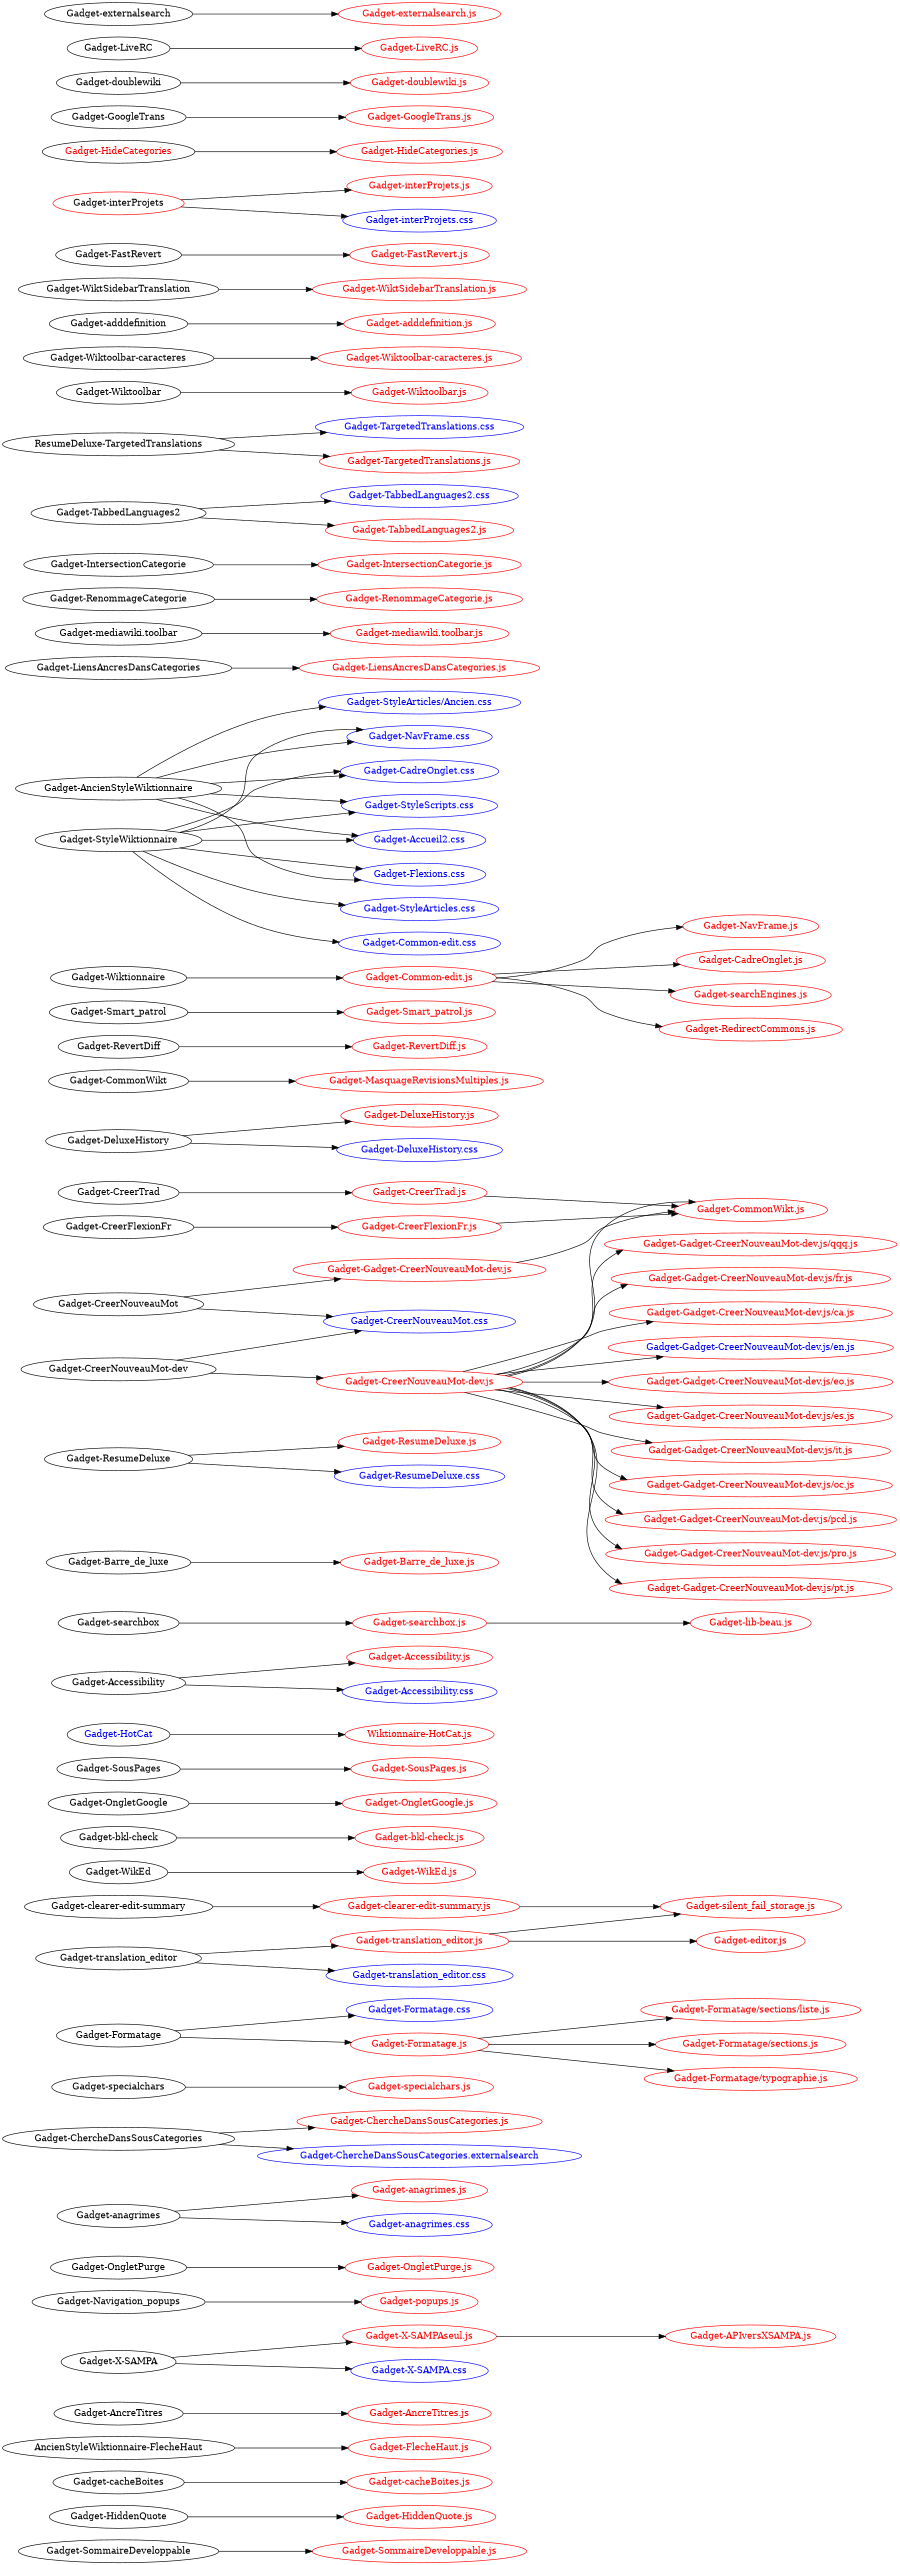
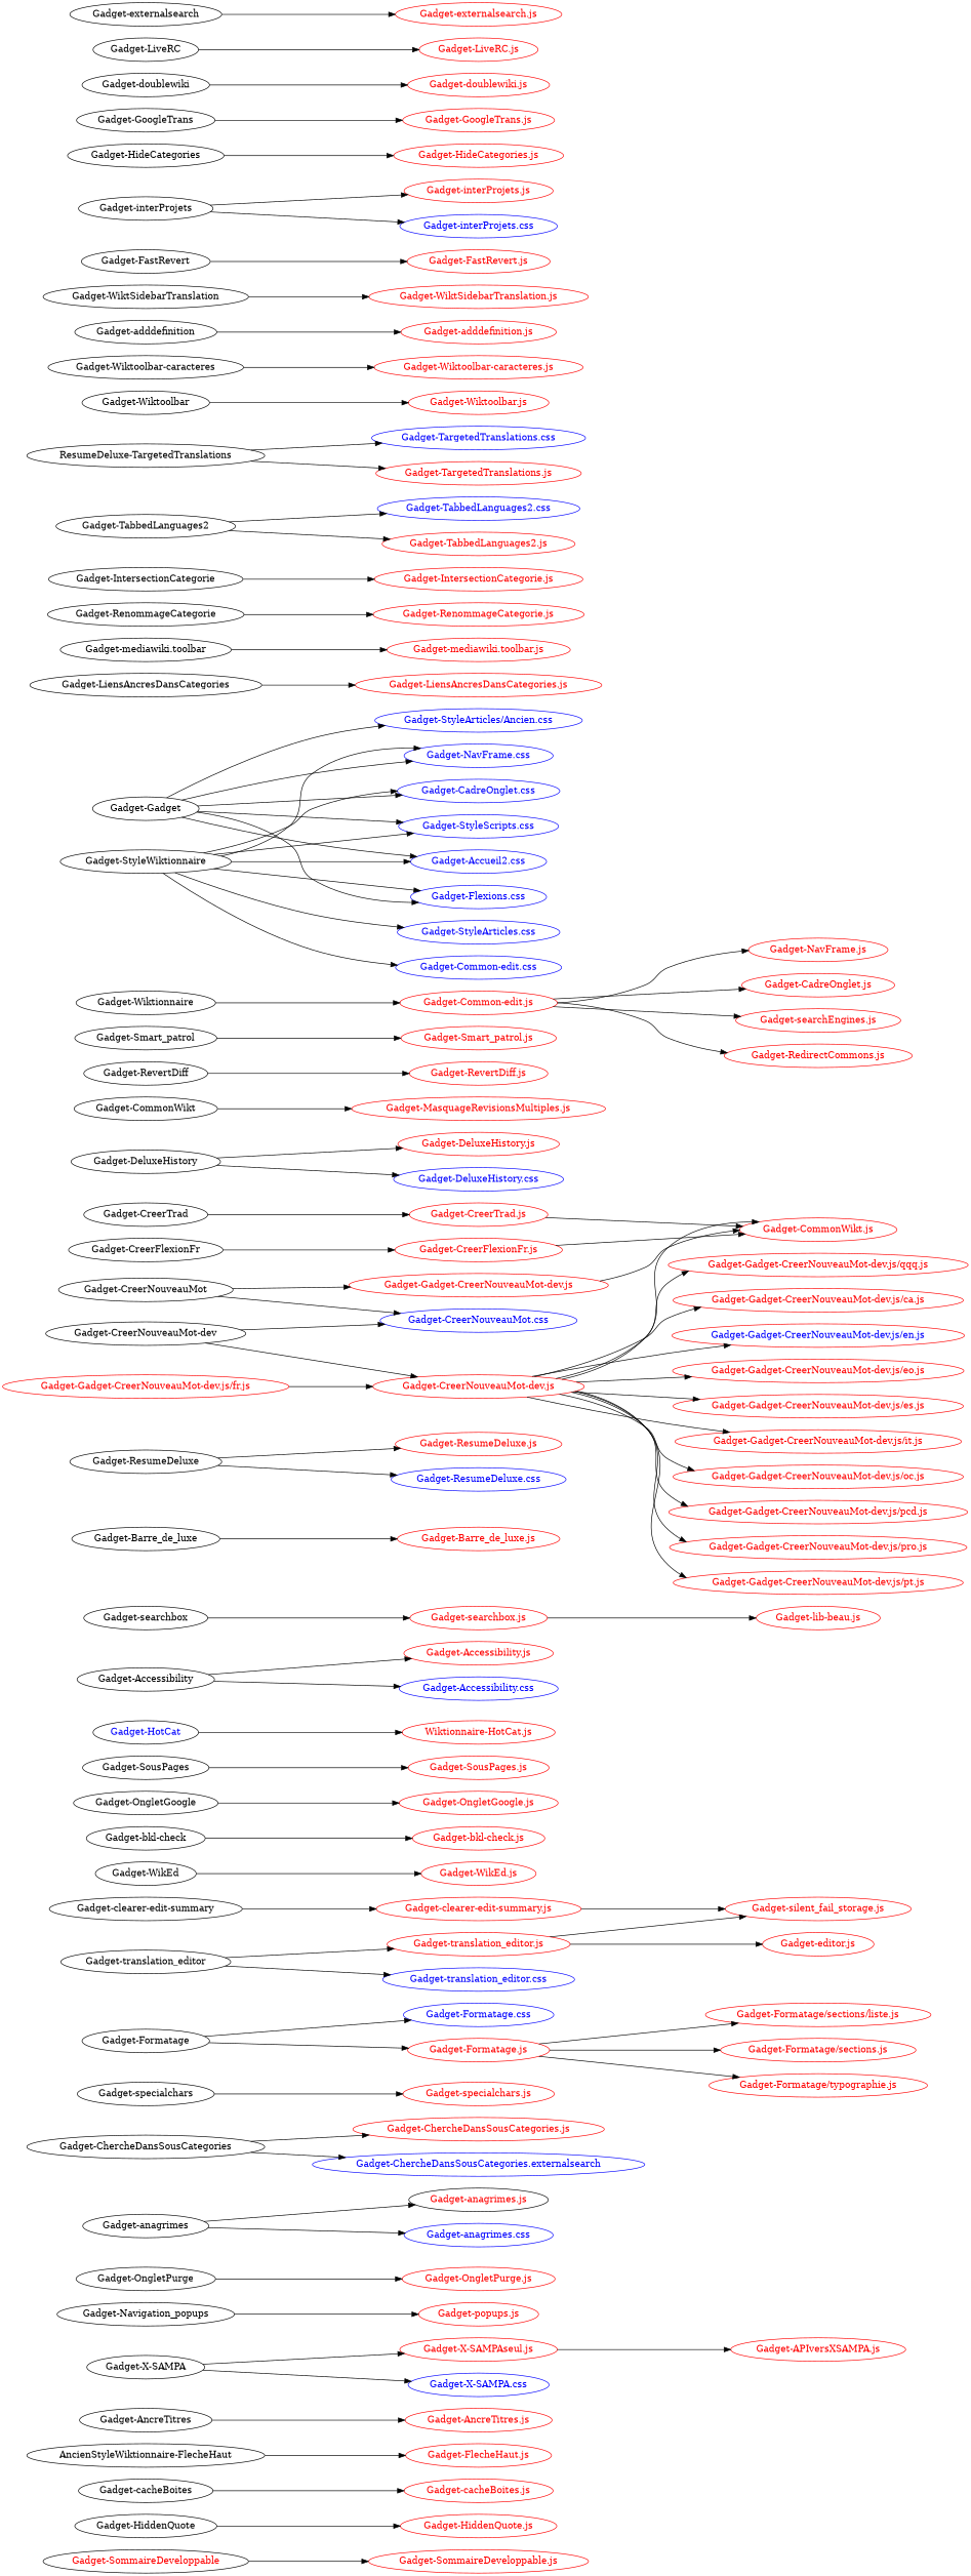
  digraph {
    rankdir=LR
    node [color=red fontcolor=red]
-   n1 [color=black fontcolor=black label="Gadget-SommaireDeveloppable"]
+   n1 [color=black label="Gadget-SommaireDeveloppable"]
    n2 [label="Gadget-SommaireDeveloppable.js"]
    n3 [color=black fontcolor=black label="Gadget-HiddenQuote"]
    n4 [label="Gadget-HiddenQuote.js"]
    n5 [color=black fontcolor=black label="Gadget-cacheBoites"]
    n6 [label="Gadget-cacheBoites.js"]
    n7 [color=black fontcolor=black label="AncienStyleWiktionnaire-FlecheHaut"]
    n8 [label="Gadget-FlecheHaut.js"]
    n9 [color=black fontcolor=black label="Gadget-AncreTitres"]
    n10 [label="Gadget-AncreTitres.js"]
    n11 [color=black fontcolor=black label="Gadget-X-SAMPA"]
    n12 [label="Gadget-X-SAMPAseul.js"]
    n13 [color=blue fontcolor=blue label="Gadget-X-SAMPA.css"]
    n14 [label="Gadget-APIversXSAMPA.js"]
    n15 [color=black fontcolor=black label="Gadget-Navigation_popups"]
    n16 [label="Gadget-popups.js"]
    n17 [color=black fontcolor=black label="Gadget-OngletPurge"]
    n18 [label="Gadget-OngletPurge.js"]
    n19 [color=black fontcolor=black label="Gadget-anagrimes"]
-   n20 [label="Gadget-anagrimes.js"]
+   n20 [color=black label="Gadget-anagrimes.js"]
    n21 [color=blue fontcolor=blue label="Gadget-anagrimes.css"]
    n22 [color=black fontcolor=black label="Gadget-ChercheDansSousCategories"]
    n23 [label="Gadget-ChercheDansSousCategories.js"]
    n24 [color=blue fontcolor=blue label="Gadget-ChercheDansSousCategories.externalsearch"]
    n25 [color=black fontcolor=black label="Gadget-specialchars"]
    n26 [label="Gadget-specialchars.js"]
    n27 [color=black fontcolor=black label="Gadget-Formatage"]
    n28 [color=blue fontcolor=blue label="Gadget-Formatage.css"]
    n29 [label="Gadget-Formatage.js"]
    n30 [label="Gadget-Formatage/sections/liste.js"]
    n31 [label="Gadget-Formatage/sections.js"]
    n32 [label="Gadget-Formatage/typographie.js"]
    n33 [color=black fontcolor=black label="Gadget-clearer-edit-summary"]
    n34 [label="Gadget-clearer-edit-summary.js"]
    n35 [label="Gadget-silent_fail_storage.js"]
    n36 [color=black fontcolor=black label="Gadget-WikEd"]
    n37 [label="Gadget-WikEd.js"]
    n38 [color=black fontcolor=black label="Gadget-bkl-check"]
    n39 [label="Gadget-bkl-check.js"]
    n40 [color=black fontcolor=black label="Gadget-OngletGoogle"]
    n41 [label="Gadget-OngletGoogle.js"]
    n42 [color=black fontcolor=black label="Gadget-SousPages"]
    n43 [label="Gadget-SousPages.js"]
    n44 [color=black fontcolor=blue label="Gadget-HotCat"]
    n45 [label="Wiktionnaire-HotCat.js"]
    n46 [color=black fontcolor=black label="Gadget-Accessibility"]
    n47 [label="Gadget-Accessibility.js"]
    n48 [color=blue fontcolor=blue label="Gadget-Accessibility.css"]
    n49 [color=black fontcolor=black label="Gadget-searchbox"]
    n50 [label="Gadget-searchbox.js"]
    n51 [label="Gadget-lib-beau.js"]
    n52 [color=black fontcolor=black label="Gadget-Barre_de_luxe"]
    n53 [label="Gadget-Barre_de_luxe.js"]
    n54 [color=black fontcolor=black label="Gadget-ResumeDeluxe"]
    n55 [label="Gadget-ResumeDeluxe.js"]
    n56 [color=blue fontcolor=blue label="Gadget-ResumeDeluxe.css"]
    n57 [color=black fontcolor=black label="Gadget-translation_editor"]
    n58 [label="Gadget-translation_editor.js"]
    n59 [color=blue fontcolor=blue label="Gadget-translation_editor.css"]
    n60 [label="Gadget-editor.js"]
    n61 [color=black fontcolor=black label="Gadget-CreerFlexionFr"]
    n62 [label="Gadget-CreerFlexionFr.js"]
    n63 [label="Gadget-CommonWikt.js"]
    n64 [color=black fontcolor=black label="Gadget-CreerNouveauMot"]
    n65 [label="Gadget-Gadget-CreerNouveauMot-dev.js"]
    n66 [color=blue fontcolor=blue label="Gadget-CreerNouveauMot.css"]
    n67 [color=black fontcolor=black label="Gadget-CreerTrad"]
    n68 [label="Gadget-CreerTrad.js"]
    n69 [color=black fontcolor=black label="Gadget-DeluxeHistory"]
    n70 [label="Gadget-DeluxeHistory.js"]
    n71 [color=blue fontcolor=blue label="Gadget-DeluxeHistory.css"]
    n72 [color=black fontcolor=black label="Gadget-CommonWikt"]
    n73 [label="Gadget-MasquageRevisionsMultiples.js"]
    n74 [color=black fontcolor=black label="Gadget-RevertDiff"]
    n75 [label="Gadget-RevertDiff.js"]
    n76 [color=black fontcolor=black label="Gadget-Smart_patrol"]
    n77 [label="Gadget-Smart_patrol.js"]
    n78 [color=black fontcolor=black label="Gadget-Wiktionnaire"]
    n79 [label="Gadget-Common-edit.js"]
    n80 [label="Gadget-NavFrame.js"]
    n81 [label="Gadget-CadreOnglet.js"]
    n82 [label="Gadget-searchEngines.js"]
    n83 [label="Gadget-RedirectCommons.js"]
    n84 [color=black fontcolor=black label="Gadget-StyleWiktionnaire"]
    n85 [color=blue fontcolor=blue label="Gadget-NavFrame.css"]
    n86 [color=blue fontcolor=blue label="Gadget-CadreOnglet.css"]
    n87 [color=blue fontcolor=blue label="Gadget-StyleScripts.css"]
    n88 [color=blue fontcolor=blue label="Gadget-StyleArticles.css"]
    n89 [color=blue fontcolor=blue label="Gadget-Accueil2.css"]
    n90 [color=blue fontcolor=blue label="Gadget-Common-edit.css"]
    n91 [color=blue fontcolor=blue label="Gadget-Flexions.css"]
-   n92 [color=black fontcolor=black label="Gadget-AncienStyleWiktionnaire"]
+   n92 [color=black fontcolor=black label="Gadget-Gadget"]
    n93 [color=blue fontcolor=blue label="Gadget-StyleArticles/Ancien.css"]
    n94 [color=black fontcolor=black label="Gadget-LiensAncresDansCategories"]
    n95 [label="Gadget-LiensAncresDansCategories.js"]
    n96 [color=black fontcolor=black label="Gadget-mediawiki.toolbar"]
    n97 [label="Gadget-mediawiki.toolbar.js"]
    n98 [color=black fontcolor=black label="Gadget-RenommageCategorie"]
    n99 [label="Gadget-RenommageCategorie.js"]
    n100 [color=black fontcolor=black label="Gadget-IntersectionCategorie"]
    n101 [label="Gadget-IntersectionCategorie.js"]
    n102 [color=black fontcolor=black label="Gadget-TabbedLanguages2"]
    n103 [color=blue fontcolor=blue label="Gadget-TabbedLanguages2.css"]
    n104 [label="Gadget-TabbedLanguages2.js"]
    n105 [color=black fontcolor=black label="ResumeDeluxe-TargetedTranslations"]
    n106 [color=blue fontcolor=blue label="Gadget-TargetedTranslations.css"]
    n107 [label="Gadget-TargetedTranslations.js"]
    n108 [color=black fontcolor=black label="Gadget-Wiktoolbar"]
    n109 [label="Gadget-Wiktoolbar.js"]
    n110 [color=black fontcolor=black label="Gadget-Wiktoolbar-caracteres"]
    n111 [label="Gadget-Wiktoolbar-caracteres.js"]
    n112 [color=black fontcolor=black label="Gadget-adddefinition"]
    n113 [label="Gadget-adddefinition.js"]
    n114 [color=black fontcolor=black label="Gadget-WiktSidebarTranslation"]
    n115 [label="Gadget-WiktSidebarTranslation.js"]
    n116 [color=black fontcolor=black label="Gadget-FastRevert"]
    n117 [label="Gadget-FastRevert.js"]
-   n118 [fontcolor=black label="Gadget-interProjets"]
+   n118 [color=black fontcolor=black label="Gadget-interProjets"]
    n119 [label="Gadget-interProjets.js"]
    n120 [color=blue fontcolor=blue label="Gadget-interProjets.css"]
-   n121 [color=black label="Gadget-HideCategories"]
+   n121 [color=black fontcolor=black label="Gadget-HideCategories"]
    n122 [label="Gadget-HideCategories.js"]
    n123 [color=black fontcolor=black label="Gadget-GoogleTrans"]
    n124 [label="Gadget-GoogleTrans.js"]
    n125 [color=black fontcolor=black label="Gadget-doublewiki"]
    n126 [label="Gadget-doublewiki.js"]
    n127 [color=black fontcolor=black label="Gadget-LiveRC"]
    n128 [label="Gadget-LiveRC.js"]
    n129 [color=black fontcolor=black label="Gadget-CreerNouveauMot-dev"]
    n130 [label="Gadget-CreerNouveauMot-dev.js"]
    n131 [label="Gadget-Gadget-CreerNouveauMot-dev.js/fr.js"]
    n132 [label="Gadget-Gadget-CreerNouveauMot-dev.js/ca.js"]
    n133 [fontcolor=blue label="Gadget-Gadget-CreerNouveauMot-dev.js/en.js"]
    n134 [label="Gadget-Gadget-CreerNouveauMot-dev.js/eo.js"]
    n135 [label="Gadget-Gadget-CreerNouveauMot-dev.js/es.js"]
    n136 [label="Gadget-Gadget-CreerNouveauMot-dev.js/it.js"]
    n137 [label="Gadget-Gadget-CreerNouveauMot-dev.js/oc.js"]
    n138 [label="Gadget-Gadget-CreerNouveauMot-dev.js/pcd.js"]
    n139 [label="Gadget-Gadget-CreerNouveauMot-dev.js/pro.js"]
    n140 [label="Gadget-Gadget-CreerNouveauMot-dev.js/pt.js"]
    n141 [label="Gadget-Gadget-CreerNouveauMot-dev.js/qqq.js"]
    n142 [color=black fontcolor=black label="Gadget-externalsearch"]
    n143 [label="Gadget-externalsearch.js"]
    n1 -> n2
    n3 -> n4
    n5 -> n6
    n7 -> n8
    n9 -> n10
    n11 -> n12
    n11 -> n13
    n12 -> n14
    n15 -> n16
    n17 -> n18
    n19 -> n20
    n19 -> n21
    n22 -> n23
    n22 -> n24
    n25 -> n26
    n27 -> n28
    n27 -> n29
    n29 -> n30
    n29 -> n31
    n29 -> n32
    n33 -> n34
    n34 -> n35
    n36 -> n37
    n38 -> n39
    n40 -> n41
    n42 -> n43
    n44 -> n45
    n46 -> n47
    n46 -> n48
    n49 -> n50
    n50 -> n51
    n52 -> n53
    n54 -> n55
    n54 -> n56
    n57 -> n58
    n57 -> n59
    n58 -> n35
    n58 -> n60
    n61 -> n62
    n62 -> n63
    n64 -> n65
    n64 -> n66
    n65 -> n63
    n67 -> n68
    n68 -> n63
    n69 -> n70
    n69 -> n71
    n72 -> n73
    n74 -> n75
    n76 -> n77
    n78 -> n79
    n79 -> n80
    n79 -> n81
    n79 -> n82
    n79 -> n83
    n84 -> n85
    n84 -> n86
    n84 -> n87
    n84 -> n88
    n84 -> n89
    n84 -> n90
    n84 -> n91
    n92 -> n85
    n92 -> n86
    n92 -> n87
    n92 -> n89
    n92 -> n91
    n92 -> n93
    n94 -> n95
    n96 -> n97
    n98 -> n99
    n100 -> n101
    n102 -> n103
    n102 -> n104
    n105 -> n106
    n105 -> n107
    n108 -> n109
    n110 -> n111
    n112 -> n113
    n114 -> n115
    n116 -> n117
    n118 -> n119
    n118 -> n120
    n121 -> n122
    n123 -> n124
    n125 -> n126
    n127 -> n128
    n129 -> n66
    n129 -> n130
    n130 -> n63
-   n130 -> n131
+   n131 -> n130
    n130 -> n132
    n130 -> n133
    n130 -> n134
    n130 -> n135
    n130 -> n136
    n130 -> n137
    n130 -> n138
    n130 -> n139
    n130 -> n140
    n130 -> n141
    n142 -> n143
  }
